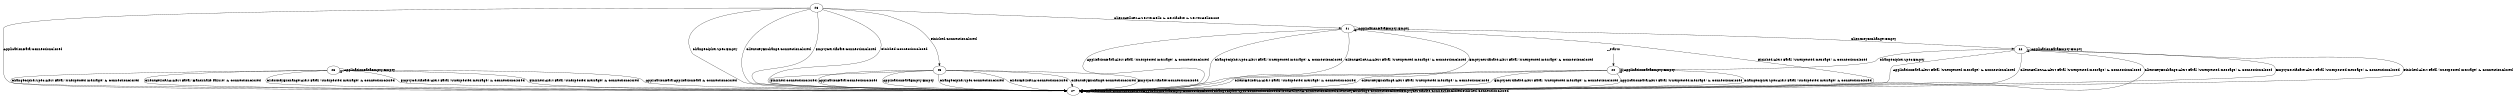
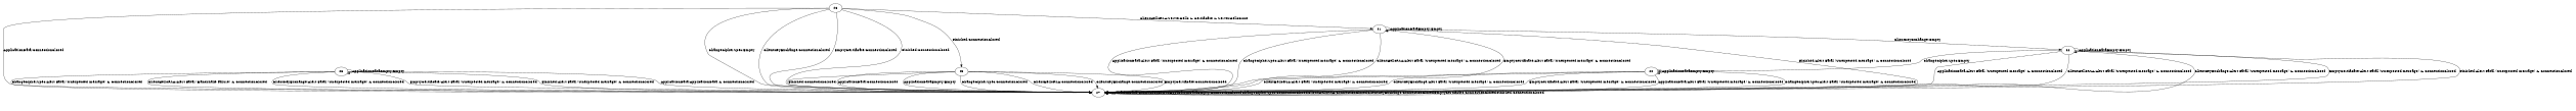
  digraph {
-   __start0 [shape=none]
    s0
    n3 [label=s7]
    s3
    s6
    s5
    s1
    s2
-   __start0 -> s0
    s0 -> s0 [label="ApplicationDataEmpty/Empty"]
    s0 -> n3 [label="ApplicationData/Alert Fatal (Unexpected message) & ConnectionClosed"]
    s0 -> n3 [label="ChangeCipherSpec/Alert Fatal (Unexpected message) & ConnectionClosed"]
    s0 -> n3 [label="ClientHelloRSA/Alert Fatal (Unexpected message) & ConnectionClosed"]
    s0 -> n3 [label="ClientKeyExchange/Alert Fatal (Unexpected message) & ConnectionClosed"]
    s0 -> n3 [label="EmptyCertificate/Alert Fatal (Unexpected message) & ConnectionClosed"]
    n3 -> n3 [label="ApplicationData/ConnectionClosed"]
    n3 -> n3 [label="ApplicationDataEmpty/ConnectionClosed"]
    n3 -> n3 [label="ChangeCipherSpec/ConnectionClosed"]
    n3 -> n3 [label="ClientHelloRSA/ConnectionClosed"]
    n3 -> n3 [label="ClientKeyExchange/ConnectionClosed"]
    n3 -> n3 [label="EmptyCertificate/ConnectionClosed"]
    n3 -> n3 [label="Finished/ConnectionClosed"]
    s3 -> n3 [label="ApplicationData/ApplicationData & ConnectionClosed"]
    s3 -> n3 [label="ChangeCipherSpec/Alert Fatal (Unexpected message) & ConnectionClosed"]
    s3 -> n3 [label="ClientHelloRSA/Alert Fatal (Handshake failure) & ConnectionClosed"]
    s3 -> n3 [label="ClientKeyExchange/Alert Fatal (Unexpected message) & ConnectionClosed"]
    s3 -> n3 [label="EmptyCertificate/Alert Fatal (Unexpected message) & ConnectionClosed"]
    s3 -> n3 [label="Finished/Alert Fatal (Unexpected message) & ConnectionClosed"]
    s3 -> s3 [label="ApplicationDataEmpty/Empty"]
    s6 -> n3 [label="ApplicationData/ConnectionClosed"]
    s6 -> n3 [label="ChangeCipherSpec/Empty"]
    s6 -> n3 [label="ClientKeyExchange/ConnectionClosed"]
    s6 -> n3 [label="EmptyCertificate/ConnectionClosed"]
    s6 -> n3 [label="Finished/ConnectionClosed"]
    s6 -> s5 [label="Finished/ConnectionClosed"]
    s6 -> s1 [label="ClientHelloRSA/ServerHello & Certificate & ServerHelloDone"]
    s5 -> n3 [label="ApplicationData/ConnectionClosed"]
    s5 -> n3 [label="ApplicationDataEmpty/Empty"]
    s5 -> n3 [label="ChangeCipherSpec/ConnectionClosed"]
    s5 -> n3 [label="ClientHelloRSA/ConnectionClosed"]
    s5 -> n3 [label="ClientKeyExchange/ConnectionClosed"]
    s5 -> n3 [label="EmptyCertificate/ConnectionClosed"]
    s5 -> n3 [label="Finished/ConnectionClosed"]
    s1 -> n3 [label="ApplicationData/Alert Fatal (Unexpected message) & ConnectionClosed"]
    s1 -> n3 [label="ChangeCipherSpec/Alert Fatal (Unexpected message) & ConnectionClosed"]
    s1 -> n3 [label="ClientHelloRSA/Alert Fatal (Unexpected message) & ConnectionClosed"]
    s1 -> n3 [label="EmptyCertificate/Alert Fatal (Unexpected message) & ConnectionClosed"]
    s1 -> n3 [label="Finished/Alert Fatal (Unexpected message) & ConnectionClosed"]
    s1 -> s1 [label="ApplicationDataEmpty/Empty"]
    s1 -> s2 [label="ClientKeyExchange/Empty"]
    s2 -> s0 [label="ChangeCipherSpec/Empty"]
    s2 -> n3 [label="ApplicationData/Alert Fatal (Unexpected message) & ConnectionClosed"]
    s2 -> n3 [label="ClientHelloRSA/Alert Fatal (Unexpected message) & ConnectionClosed"]
    s2 -> n3 [label="ClientKeyExchange/Alert Fatal (Unexpected message) & ConnectionClosed"]
    s2 -> n3 [label="EmptyCertificate/Alert Fatal (Unexpected message) & ConnectionClosed"]
    s2 -> n3 [label="Finished/Alert Fatal (Unexpected message) & ConnectionClosed"]
    s2 -> s2 [label="ApplicationDataEmpty/Empty"]
  }
